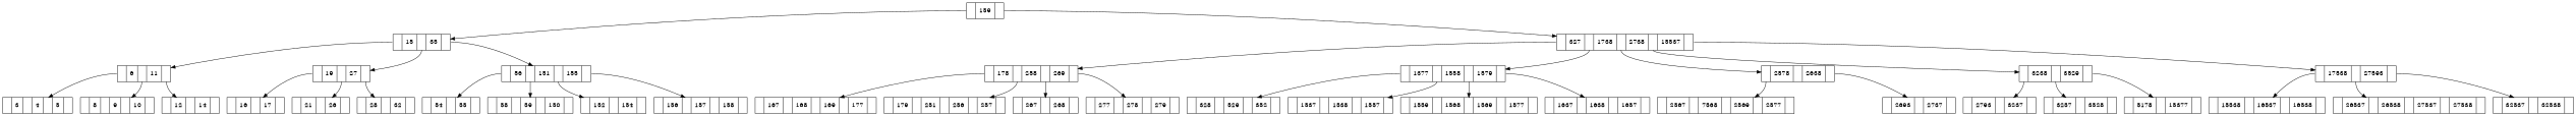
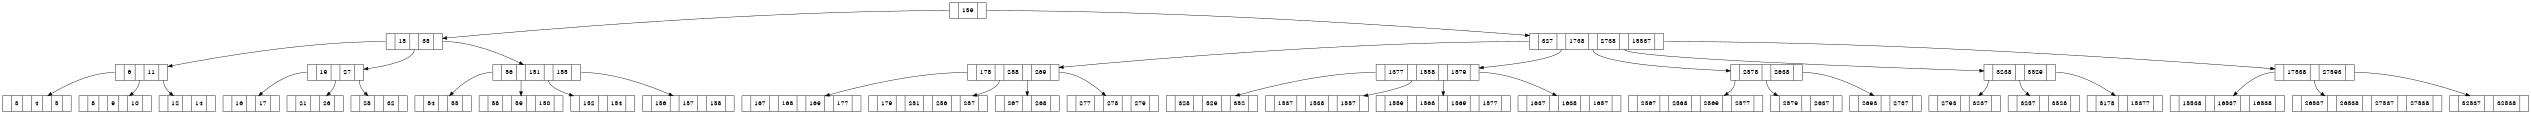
  digraph {
    node [shape=record]
    edge [tailport=P0]
    n1 [label="<P0>|159|<P1>"]
    n2 [label="<P0>|15|<P1>|35|<P2>"]
    n3 [label="<P0>|327|<P1>|1738|<P2>|2738|<P3>|15537|<P4>"]
    n4 [label="<P0>|6|<P1>|11|<P2>"]
    n5 [label="<P0>|19|<P1>|27|<P2>"]
    n6 [label="<P0>|56|<P1>|151|<P2>|155|<P3>"]
    n7 [label="<P0>|178|<P1>|258|<P2>|269|<P3>"]
    n8 [label="<P0>|1377|<P1>|1558|<P2>|1579|<P3>"]
    n9 [label="<P0>|2578|<P1>|2638|<P2>"]
    n10 [label="<P0>|3238|<P1>|3529|<P2>"]
    n11 [label="<P0>|17538|<P1>|27593|<P2>"]
    n12 [label="<P0>|3|<P1>|4|<P2>|5|<P3>"]
    n13 [label="<P0>|8|<P1>|9|<P2>|10|<P3>"]
    n14 [label="<P0>|12|<P1>|14|<P2>"]
    n15 [label="<P0>|16|<P1>|17|<P2>"]
    n16 [label="<P0>|21|<P1>|26|<P2>"]
    n17 [label="<P0>|28|<P1>|32|<P2>"]
    n18 [label="<P0>|54|<P1>|55|<P2>"]
    n19 [label="<P0>|58|<P1>|59|<P2>|150|<P3>"]
    n20 [label="<P0>|152|<P1>|154|<P2>"]
    n21 [label="<P0>|156|<P1>|157|<P2>|158|<P3>"]
    n22 [label="<P0>|167|<P1>|168|<P2>|169|<P3>|177|<P4>"]
    n23 [label="<P0>|179|<P1>|251|<P2>|256|<P3>|257|<P4>"]
    n24 [label="<P0>|267|<P1>|268|<P2>"]
    n25 [label="<P0>|277|<P1>|278|<P2>|279|<P3>"]
    n26 [label="<P0>|328|<P1>|529|<P2>|352|<P3>"]
    n27 [label="<P0>|1537|<P1>|1538|<P2>|1557|<P3>"]
    n28 [label="<P0>|1559|<P1>|1568|<P2>|1569|<P3>|1577|<P4>"]
    n29 [label="<P0>|1637|<P1>|1638|<P2>|1657|<P3>"]
-   n30 [label="<P0>|2567|<P1>|7568|<P2>|2569|<P3>|2577|<P4>"]
+   n30 [label="<P0>|2567|<P1>|2568|<P2>|2569|<P3>|2577|<P4>"]
+   n31 [label="<P0>|2579|<P1>|2637|<P2>"]
    n32 [label="<P0>|2693|<P1>|2737|<P2>"]
    n33 [label="<P0>|2793|<P1>|3237|<P2>"]
    n34 [label="<P0>|3257|<P1>|3528|<P2>"]
    n35 [label="<P0>|5178|<P1>|15377|<P2>"]
    n36 [label="<P0>|15538|<P1>|16537|<P2>|16538|<P3>"]
    n37 [label="<P0>|26537|<P1>|26538|<P2>|27537|<P3>|27538|<P4>"]
    n38 [label="<P0>|32537|<P1>|32538|<P2>"]
    n1 -> n2
    n1 -> n3 [tailport=P1]
    n2 -> n4
    n2 -> n5 [tailport=P1]
    n2 -> n6 [tailport=P2]
    n3 -> n7
    n3 -> n8 [tailport=P1]
    n3 -> n9 [tailport=P2]
    n3 -> n10 [tailport=P3]
    n3 -> n11 [tailport=P4]
    n4 -> n12
    n4 -> n13 [tailport=P1]
    n4 -> n14 [tailport=P2]
    n5 -> n15
    n5 -> n16 [tailport=P1]
    n5 -> n17 [tailport=P2]
    n6 -> n18
    n6 -> n19 [tailport=P1]
    n6 -> n20 [tailport=P2]
    n6 -> n21 [tailport=P3]
    n7 -> n22
    n7 -> n23 [tailport=P1]
    n7 -> n24 [tailport=P2]
    n7 -> n25 [tailport=P3]
    n8 -> n26
    n8 -> n27 [tailport=P1]
    n8 -> n28 [tailport=P2]
    n8 -> n29 [tailport=P3]
    n9 -> n30
+   n9 -> n31 [tailport=P1]
    n9 -> n32 [tailport=P2]
    n10 -> n33
    n10 -> n34 [tailport=P1]
    n10 -> n35 [tailport=P2]
    n11 -> n36
    n11 -> n37 [tailport=P1]
    n11 -> n38 [tailport=P2]
  }
